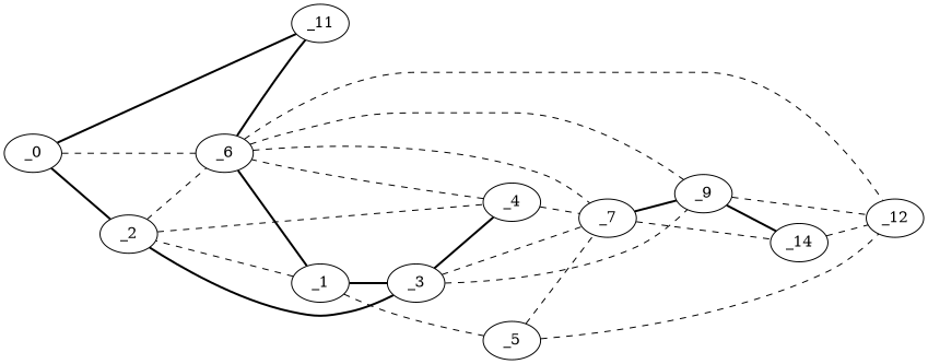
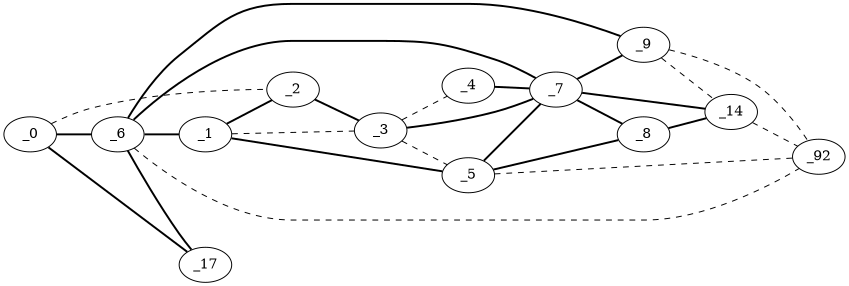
  graph {
    rankdir=LR
    node [x=124 y=75]
    edge [style=bold valence=1]
    _0 [x=5 y=33]
    _2 [x=43]
    _6 [x=86 y=42]
-   _11 [y=42]
+   _11 [y=42 label=_17]
    _1 [x=41 y=101]
    _3 [x=77 y=73]
    _5 [x=80 y=104]
    _4 [x=79 y=67]
    _7 [x=100 y=77]
    _9 [x=119 y=60]
-   _12 [y=50]
+   _12 [y=50 label=_92]
+   _8 [x=101 y=103]
    n13 [label=_14 x=123]
-   _0 -- _2
-   _0 -- _6 [style=dashed]
+   _0 -- _2 [style=dashed]
+   _0 -- _6
    _0 -- _11
-   _2 -- _6 [style=dashed valence=2]
    _2 -- _3
-   _2 -- _4 [style=dashed]
    _6 -- _11 [valence=2]
    _6 -- _1
-   _6 -- _7 [style=dashed valence=2]
-   _6 -- _9 [style=dashed]
+   _6 -- _7 [valence=2]
+   _6 -- _9
    _6 -- _12 [style=dashed]
-   _1 -- _2 [style=dashed valence=2]
-   _1 -- _3 [valence=2]
-   _1 -- _5 [style=dashed]
-   _3 -- _9 [style=dashed valence=2]
-   _3 -- _4 [valence=2]
-   _3 -- _7 [style=dashed valence=2]
-   _5 -- _7 [style=dashed]
+   _1 -- _2 [valence=2]
+   _1 -- _3 [style=dashed valence=2]
+   _1 -- _5
+   _3 -- _5 [style=dashed valence=2]
+   _3 -- _4 [style=dashed valence=2]
+   _3 -- _7 [valence=2]
+   _5 -- _7
    _5 -- _12 [style=dashed]
-   _4 -- _6 [style=dashed valence=2]
-   _4 -- _7 [style=dashed]
+   _5 -- _8
+   _4 -- _7
    _7 -- _9 [valence=2]
-   _7 -- n13 [style=dashed valence=2]
+   _7 -- _8
+   _7 -- n13 [valence=2]
    _9 -- _12 [style=dashed valence=2]
-   _9 -- n13
+   _9 -- n13 [style=dashed]
+   _8 -- n13
    n13 -- _12 [style=dashed]
  }
